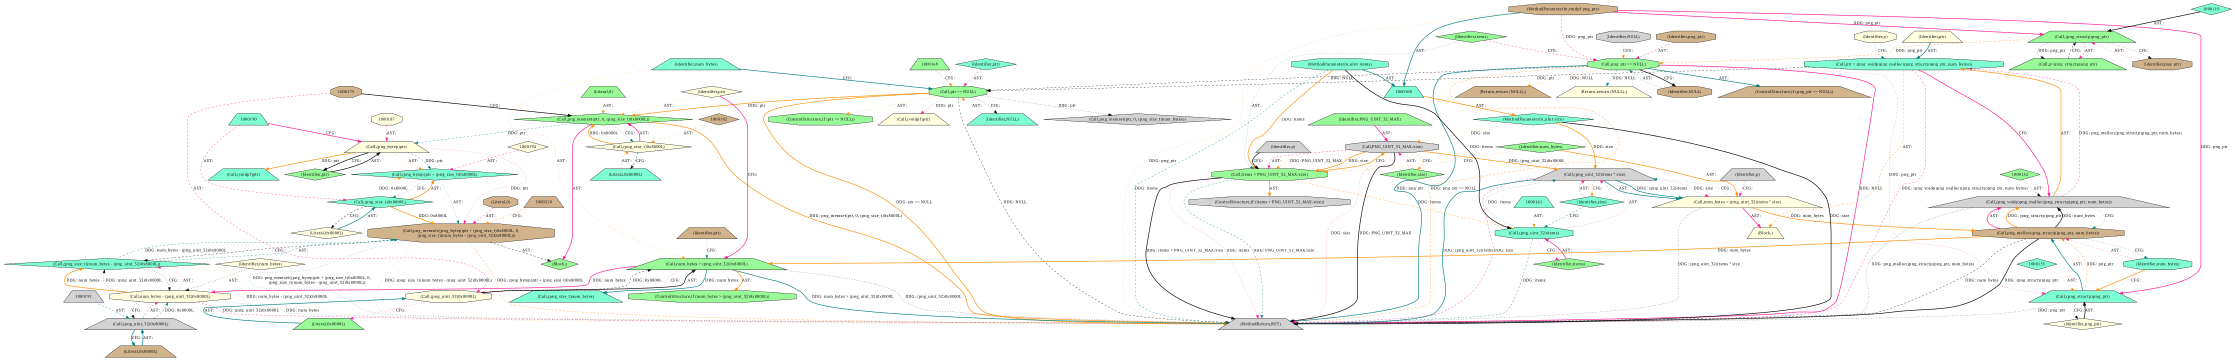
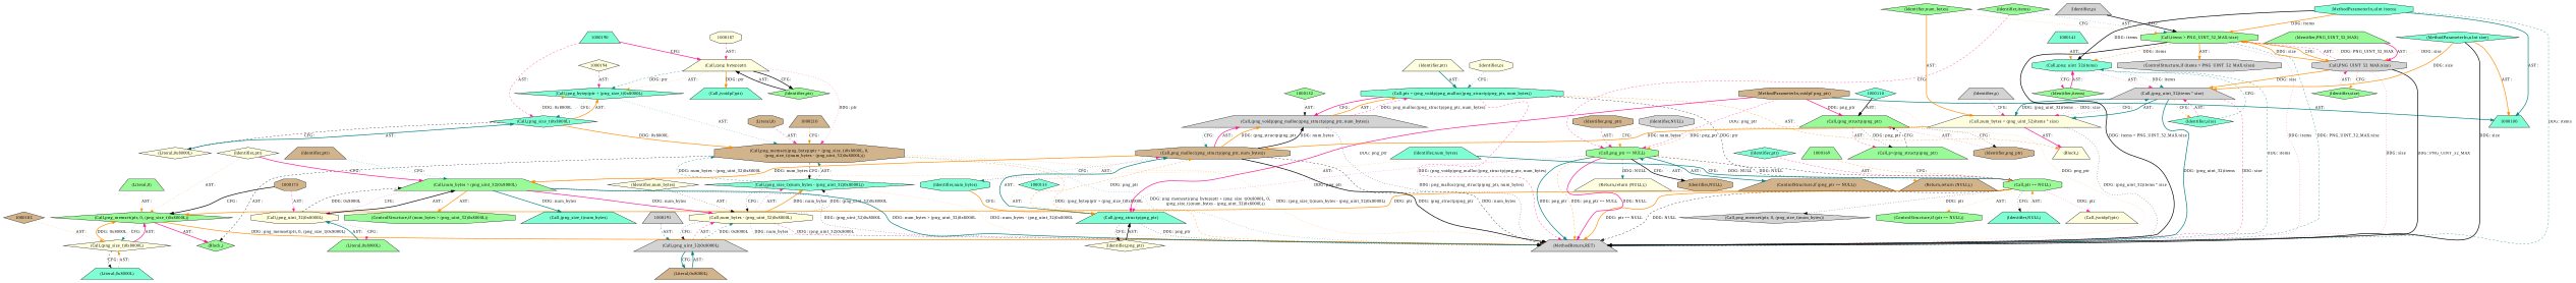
  digraph {
    fontname="PT Serif"
    node [fillcolor=aquamarine fontname="PT Serif" shape=trapezium style=filled]
    edge [color=darkorange fontname="PT Serif" style=bold]
    n1 [fillcolor=tan label="(Call,png_memset((png_bytep)ptr + (png_size_t)0x8000L, 0,\n         (png_size_t)(num_bytes - (png_uint_32)0x8000L)))" shape=octagon]
    n2 [label="(Call,(png_size_t)(num_bytes - (png_uint_32)0x8000L))" shape=diamond]
    n3 [fillcolor=lightgrey label="(MethodReturn,RET)"]
    n4 [fillcolor=palegreen label="(Block,)" shape=diamond]
    n5 [fillcolor=lightyellow label="(Call,num_bytes - (png_uint_32)0x8000L)" shape=octagon]
    n6 [fillcolor=lightyellow label="(Call,(png_bytep)ptr)"]
    n7 [label="(Call,(png_bytep)ptr + (png_size_t)0x8000L)" shape=diamond]
    n8 [label="(Call,(voidpf)ptr)"]
    n9 [fillcolor=palegreen label="(Identifier,ptr)" shape=diamond]
    n10 [label="(Call,(png_size_t)0x8000L)" shape=diamond]
    n11 [fillcolor=palegreen label="(Call,png_memset(ptr, 0, (png_size_t)0x8000L))" shape=diamond]
    n12 [fillcolor=lightyellow label="(Call,(png_size_t)0x8000L)" shape=diamond]
    n13 [label="(Literal,0x8000L)"]
    n14 [fillcolor=palegreen label="(Call,ptr == NULL)" shape=octagon]
    n15 [fillcolor=palegreen label="(ControlStructure,if (ptr == NULL))" shape=octagon]
    n16 [label="(Identifier,NULL)"]
    n17 [fillcolor=lightyellow label="(Call,(voidpf)ptr)"]
    n18 [fillcolor=lightgrey label="(Call,png_memset(ptr, 0, (png_size_t)num_bytes))" shape=diamond]
    n19 [label="(Call,ptr = (png_voidp)png_malloc((png_structp)png_ptr, num_bytes))" shape=octagon]
    n20 [fillcolor=lightgrey label="(Call,(png_voidp)png_malloc((png_structp)png_ptr, num_bytes))"]
    n21 [fillcolor=lightyellow label="(Block,)"]
    n22 [fillcolor=tan label="(Call,png_malloc((png_structp)png_ptr, num_bytes))" shape=octagon]
    n23 [fillcolor=palegreen label="(Call,num_bytes > (png_uint_32)0x8000L)"]
    n24 [label="(Identifier,num_bytes)" shape=octagon]
    n25 [fillcolor=lightyellow label="(Call,(png_uint_32)0x8000L)" shape=octagon]
    n26 [fillcolor=palegreen label="(ControlStructure,if (num_bytes > (png_uint_32)0x8000L))" shape=octagon]
    n27 [label="(Call,(png_size_t)num_bytes)"]
    n28 [label="(Call,(png_structp)png_ptr)"]
    n29 [fillcolor=lightyellow label="(Identifier,png_ptr)" shape=diamond]
    n30 [fillcolor=palegreen label="(Call,png_ptr == NULL)" shape=octagon]
    n31 [fillcolor=tan label="(ControlStructure,if (png_ptr == NULL))"]
    n32 [fillcolor=tan label="(Return,return (NULL);)"]
    n33 [fillcolor=lightyellow label="(Return,return (NULL);)"]
    n34 [fillcolor=tan label="(Identifier,NULL)" shape=octagon]
    n35 [fillcolor=palegreen label="(Call,(png_structp)png_ptr)"]
    n36 [fillcolor=tan label="(Identifier,png_ptr)" shape=octagon]
    n37 [fillcolor=palegreen label="(Call,p=(png_structp)png_ptr)"]
    n38 [fillcolor=tan label="(MethodParameterIn,voidpf png_ptr)" shape=octagon]
    1000100
    n40 [fillcolor=lightyellow label="(Call,num_bytes = (png_uint_32)items * size)"]
    n41 [fillcolor=lightgrey label="(Call,(png_uint_32)items * size)"]
    n42 [label="(Identifier,size)" shape=diamond]
    n43 [label="(Call,(png_uint_32)items)" shape=octagon]
    n44 [fillcolor=palegreen label="(Identifier,items)" shape=diamond]
    n45 [fillcolor=palegreen label="(Call,items > PNG_UINT_32_MAX/size)" shape=octagon]
    n46 [fillcolor=lightgrey label="(Call,PNG_UINT_32_MAX/size)" shape=octagon]
    n47 [fillcolor=lightgrey label="(ControlStructure,if (items > PNG_UINT_32_MAX/size))" shape=octagon]
    n48 [fillcolor=palegreen label="(Identifier,size)" shape=diamond]
    n49 [label="(MethodParameterIn,uInt items)" shape=octagon]
    n50 [label="(MethodParameterIn,uInt size)" shape=diamond]
    n51 [fillcolor=lightyellow label="(Literal,0x8000L)" shape=diamond]
    n52 [fillcolor=lightgrey label="(Call,(png_uint_32)0x8000L)"]
    n53 [fillcolor=tan label="(Literal,0x8000L)"]
    n54 [fillcolor=palegreen label="(Literal,0x8000L)"]
    n55 [fillcolor=palegreen label="(Identifier,num_bytes)" shape=diamond]
    n56 [fillcolor=lightyellow label="(Identifier,ptr)" shape=diamond]
    n57 [fillcolor=palegreen label="(Literal,0)"]
    n58 [fillcolor=lightyellow label="(Identifier,num_bytes)" shape=diamond]
    n59 [fillcolor=palegreen label="(Identifier,items)" shape=diamond]
    n60 [fillcolor=lightgrey label="(Identifier,NULL)" shape=octagon]
    n61 [fillcolor=lightgrey label="(Identifier,p)"]
    n62 [label="(Identifier,num_bytes)"]
    n63 [fillcolor=palegreen label="(Identifier,PNG_UINT_32_MAX)"]
    n64 [fillcolor=lightyellow label="(Identifier,ptr)"]
    n65 [label="(Identifier,ptr)" shape=diamond]
    n66 [fillcolor=tan label="(Literal,0)" shape=octagon]
    n67 [fillcolor=tan label="(Identifier,ptr)"]
    n68 [fillcolor=lightyellow label="(Identifier,p)" shape=octagon]
    n69 [fillcolor=lightgrey label="(Identifier,p)"]
    n70 [fillcolor=tan label="(Identifier,png_ptr)" shape=octagon]
    1000210 [fillcolor=tan]
    1000187 [fillcolor=lightyellow shape=octagon]
    1000190
    1000169 [fillcolor=palegreen]
    1000152 [fillcolor=palegreen shape=diamond]
    1000155 [shape=diamond]
    1000110 [shape=diamond]
    1000141
    1000182 [fillcolor=tan shape=diamond]
    1000194 [fillcolor=lightyellow shape=diamond]
    1000175 [fillcolor=tan shape=octagon]
    n82 [fillcolor=lightgrey label=1000191]
    n1 -> n2 [color=black label="CFG: " style=dashed]
    n1 -> n3 [label="DDG: (png_bytep)ptr + (png_size_t)0x8000L" style=dashed]
    n1 -> n3 [color=teal label="DDG: png_memset((png_bytep)ptr + (png_size_t)0x8000L, 0,\n         (png_size_t)(num_bytes - (png_uint_32)0x8000L))" style=dotted]
    n1 -> n3 [label="DDG: (png_size_t)(num_bytes - (png_uint_32)0x8000L)" style=dotted]
    n1 -> n4 [color=black label="AST: " style=dashed]
    n2 -> n1 [color=teal label="AST: " style=dashed]
    n2 -> n1 [color=teal label="DDG: num_bytes - (png_uint_32)0x8000L" style=dashed]
    n2 -> n3 [label="DDG: num_bytes - (png_uint_32)0x8000L" style=dotted]
    n2 -> n5 [color=black label="CFG: " style=dotted]
    n5 -> n2 [color=deeppink label="AST: " style=dotted]
    n5 -> n2 [label="DDG: num_bytes"]
    n5 -> n2 [color=black label="DDG: (png_uint_32)0x8000L" style=dotted]
    n5 -> n3 [color=deeppink label="DDG: (png_uint_32)0x8000L" style=dashed]
    n5 -> n3 [color=teal label="DDG: num_bytes" style=dotted]
    n5 -> n52 [color=black label="CFG: " style=dotted]
    n6 -> n1 [color=deeppink label="DDG: ptr" style=dotted]
    n6 -> n7 [label="AST: " style=dotted]
    n6 -> n7 [color=teal label="DDG: ptr" style=dashed]
    n6 -> n8 [label="DDG: ptr"]
    n6 -> n9 [color=black label="CFG: "]
    n7 -> n1 [color=teal label="AST: " style=dotted]
    n7 -> n10 [color=teal label="CFG: " style=dotted]
    n9 -> n6 [color=black label="AST: "]
    n10 -> n1 [label="DDG: 0x8000L"]
    n10 -> n7 [label="AST: "]
    n10 -> n7 [label="DDG: 0x8000L" style=dotted]
    n10 -> n51 [color=black label="CFG: " style=dashed]
    n11 -> n3 [label="DDG: png_memset(ptr, 0, (png_size_t)0x8000L)"]
    n11 -> n4 [color=deeppink label="AST: "]
-   n11 -> n6 [color=teal label="DDG: ptr" style=dashed]
    n11 -> n12 [color=teal label="CFG: " style=dotted]
    n12 -> n11 [color=deeppink label="AST: "]
    n12 -> n11 [label="DDG: 0x8000L"]
    n12 -> n13 [color=black label="CFG: " style=dashed]
    n13 -> n12 [label="AST: " style=dashed]
    n14 -> n3 [label="DDG: ptr == NULL"]
    n14 -> n3 [color=black label="DDG: NULL" style=dashed]
    n14 -> n11 [label="DDG: ptr"]
    n14 -> n15 [label="AST: " style=dotted]
    n14 -> n16 [color=black label="CFG: " style=dotted]
    n14 -> n17 [color=deeppink label="DDG: ptr" style=dotted]
    n14 -> n18 [color=black label="DDG: ptr" style=dotted]
    n16 -> n14 [label="AST: " style=dotted]
    n19 -> n3 [color=deeppink label="DDG: (png_voidp)png_malloc((png_structp)png_ptr, num_bytes)" style=dashed]
    n19 -> n14 [color=black label="DDG: ptr" style=dashed]
    n19 -> n20 [color=deeppink label="CFG: "]
    n19 -> n21 [label="AST: " style=dashed]
    n20 -> n3 [color=black label="DDG: png_malloc((png_structp)png_ptr, num_bytes)" style=dotted]
    n20 -> n19 [label="AST: "]
    n20 -> n19 [color=deeppink label="DDG: png_malloc((png_structp)png_ptr, num_bytes)" style=dashed]
    n20 -> n22 [color=teal label="CFG: " style=dotted]
    n22 -> n3 [color=black label="DDG: num_bytes" style=dashed]
    n22 -> n3 [color=black label="DDG: (png_structp)png_ptr"]
    n22 -> n20 [color=deeppink label="AST: "]
    n22 -> n20 [label="DDG: (png_structp)png_ptr"]
    n22 -> n20 [color=black label="DDG: num_bytes"]
    n22 -> n23 [label="DDG: num_bytes"]
    n22 -> n24 [color=teal label="CFG: " style=dotted]
    n23 -> n3 [color=teal label="DDG: num_bytes > (png_uint_32)0x8000L"]
    n23 -> n3 [color=black label="DDG: (png_uint_32)0x8000L" style=dotted]
    n23 -> n5 [color=deeppink label="DDG: num_bytes"]
    n23 -> n25 [color=deeppink label="CFG: " style=dotted]
    n23 -> n26 [label="AST: "]
    n23 -> n27 [color=teal label="DDG: num_bytes"]
    n24 -> n22 [color=deeppink label="AST: " style=dotted]
    n24 -> n28 [label="CFG: "]
    n25 -> n23 [color=black label="AST: "]
    n25 -> n23 [color=black label="DDG: 0x8000L" style=dashed]
    n25 -> n54 [color=deeppink label="CFG: " style=dotted]
    n28 -> n3 [color=black label="DDG: png_ptr" style=dotted]
    n28 -> n22 [color=teal label="AST: "]
    n28 -> n22 [label="DDG: png_ptr" style=dashed]
    n28 -> n29 [color=black label="CFG: " style=dotted]
    n29 -> n28 [color=black label="AST: "]
    n30 -> n3 [color=teal label="DDG: png_ptr"]
    n30 -> n3 [label="DDG: png_ptr == NULL" style=dashed]
    n30 -> n3 [color=deeppink label="DDG: NULL"]
    n30 -> n14 [color=black label="DDG: NULL" style=dashed]
    n30 -> n28 [color=deeppink label="DDG: png_ptr" style=dotted]
    n30 -> n31 [color=teal label="AST: "]
    n30 -> n32 [label="DDG: NULL" style=dotted]
    n30 -> n33 [color=teal label="DDG: NULL" style=dashed]
    n30 -> n34 [color=black label="CFG: "]
    n34 -> n30 [color=teal label="AST: " style=dotted]
    n35 -> n30 [label="DDG: png_ptr" style=dashed]
    n35 -> n36 [color=black label="CFG: " style=dotted]
    n35 -> n37 [color=deeppink label="AST: " style=dashed]
    n35 -> n37 [color=black label="DDG: png_ptr" style=dotted]
    n36 -> n35 [color=deeppink label="AST: " style=dotted]
    n37 -> n35 [color=black label="CFG: " style=dashed]
    n38 -> n3 [label="DDG: png_ptr" style=dotted]
    n38 -> n28 [color=deeppink label="DDG: png_ptr"]
    n38 -> n30 [color=deeppink label="DDG: png_ptr" style=dashed]
    n38 -> n35 [color=deeppink label="DDG: png_ptr"]
    n38 -> 1000100 [color=teal label="AST: "]
    n40 -> n3 [color=black label="DDG: (png_uint_32)items * size" style=dotted]
    n40 -> n21 [color=deeppink label="AST: "]
    n40 -> n22 [label="DDG: num_bytes"]
    n40 -> n41 [color=teal label="CFG: " style=dotted]
    n41 -> n3 [color=teal label="DDG: (png_uint_32)items"]
    n41 -> n3 [color=deeppink label="DDG: size" style=dashed]
    n41 -> n40 [color=teal label="AST: "]
    n41 -> n40 [color=teal label="DDG: (png_uint_32)items"]
    n41 -> n40 [color=deeppink label="DDG: size" style=dotted]
    n41 -> n42 [label="CFG: " style=dashed]
    n42 -> n41 [color=deeppink label="AST: " style=dashed]
    n42 -> n43 [color=teal label="CFG: " style=dashed]
    n43 -> n3 [color=teal label="DDG: items" style=dashed]
    n43 -> n41 [color=deeppink label="AST: " style=dotted]
    n43 -> n41 [color=teal label="DDG: items" style=dotted]
    n43 -> n44 [color=deeppink label="CFG: " style=dotted]
    n44 -> n43 [color=deeppink label="AST: "]
    n45 -> n3 [color=black label="DDG: items > PNG_UINT_32_MAX/size"]
    n45 -> n3 [color=deeppink label="DDG: items" style=dotted]
    n45 -> n3 [color=teal label="DDG: PNG_UINT_32_MAX/size" style=dashed]
    n45 -> n43 [label="DDG: items" style=dashed]
    n45 -> n46 [label="CFG: "]
    n45 -> n47 [label="AST: "]
    n46 -> n3 [color=deeppink label="DDG: size" style=dotted]
    n46 -> n3 [color=black label="DDG: PNG_UINT_32_MAX"]
-   n46 -> n41 [label="DDG: (png_uint_32)0x8000L"]
+   n46 -> n41 [label="DDG: size"]
    n46 -> n45 [color=deeppink label="AST: " style=dashed]
    n46 -> n45 [label="DDG: PNG_UINT_32_MAX" style=dotted]
    n46 -> n45 [label="DDG: size"]
    n46 -> n48 [label="CFG: " style=dashed]
    n48 -> n46 [color=deeppink label="AST: " style=dotted]
    n49 -> n3 [color=teal label="DDG: items" style=dashed]
    n49 -> 1000100 [color=teal label="AST: "]
    n49 -> n43 [color=black label="DDG: items"]
    n49 -> n45 [label="DDG: items"]
    n50 -> n3 [color=black label="DDG: size"]
-   1000100 -> n50 [label="AST: "]
+   n50 -> 1000100 [label="AST: "]
    n50 -> n41 [label="DDG: size"]
    n50 -> n46 [label="DDG: size" style=dotted]
    n51 -> n10 [color=teal label="AST: "]
    n52 -> n5 [color=deeppink label="AST: " style=dashed]
    n52 -> n5 [color=teal label="DDG: 0x8000L" style=dashed]
    n52 -> n53 [color=teal label="CFG: "]
    n53 -> n52 [color=teal label="AST: "]
    n54 -> n25 [color=teal label="AST: "]
    n55 -> n40 [label="AST: "]
    n55 -> n45 [label="CFG: " style=dotted]
    n56 -> n11 [label="AST: " style=dotted]
    n56 -> n23 [color=deeppink label="CFG: "]
    n57 -> n11 [label="AST: " style=dotted]
    n58 -> n5 [color=black label="AST: " style=dotted]
    n59 -> n30 [color=deeppink label="CFG: " style=dashed]
    n59 -> n45 [color=teal label="AST: " style=dotted]
    n60 -> n30 [label="CFG: " style=dotted]
    n61 -> n45 [color=black label="CFG: "]
    n62 -> n14 [color=teal label="CFG: "]
    n62 -> n23 [label="AST: " style=dotted]
    n63 -> n46 [color=deeppink label="AST: "]
    n64 -> n19 [color=teal label="AST: "]
    n65 -> n14 [color=deeppink label="AST: " style=dashed]
    n66 -> n1 [color=deeppink label="AST: " style=dashed]
    n67 -> n23 [color=teal label="CFG: " style=dotted]
    n68 -> n19 [color=teal label="CFG: " style=dotted]
    n69 -> n40 [color=deeppink label="CFG: " style=dashed]
    n70 -> n30 [color=deeppink label="AST: " style=dashed]
    1000210 -> n1 [label="CFG: " style=dashed]
    1000187 -> n6 [color=deeppink label="AST: " style=dashed]
    1000190 -> n6 [color=deeppink label="CFG: "]
    1000190 -> n10 [color=deeppink label="AST: " style=dashed]
    1000169 -> n14 [label="CFG: " style=dashed]
    1000152 -> n20 [color=black label="AST: " style=dotted]
    1000155 -> n28 [label="AST: " style=dotted]
    1000110 -> n35 [color=black label="AST: "]
    1000141 -> n43 [label="AST: " style=dotted]
    1000182 -> n12 [label="AST: " style=dotted]
    1000194 -> n7 [color=deeppink label="AST: " style=dashed]
    1000175 -> n11 [color=black label="CFG: "]
    1000175 -> n25 [color=deeppink label="AST: " style=dashed]
    n82 -> n52 [color=teal label="AST: " style=dashed]
  }
